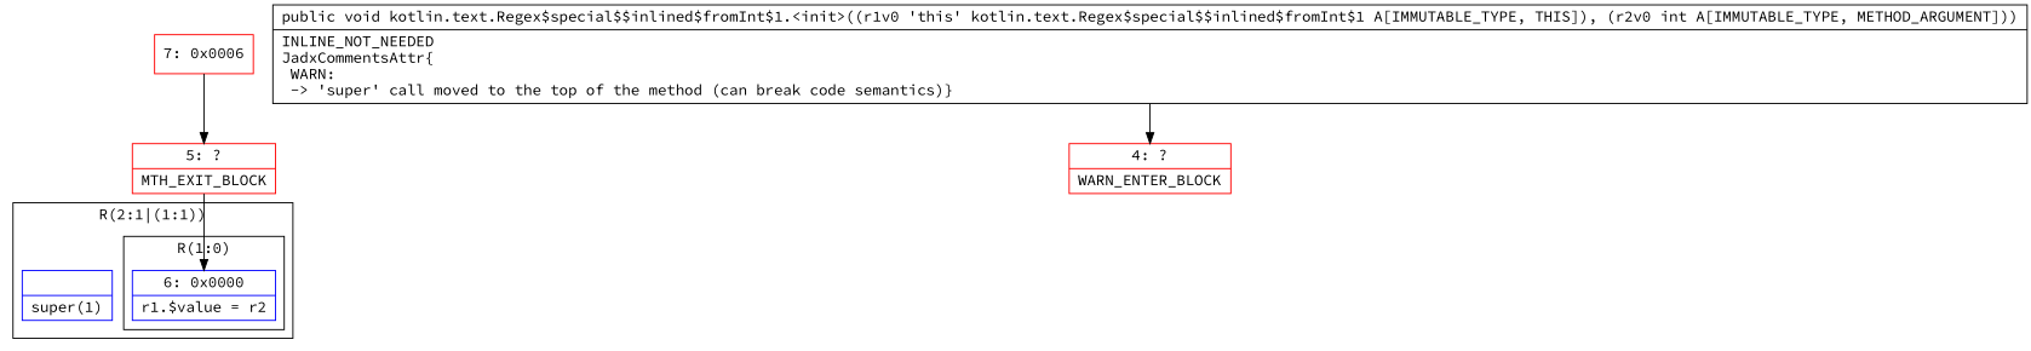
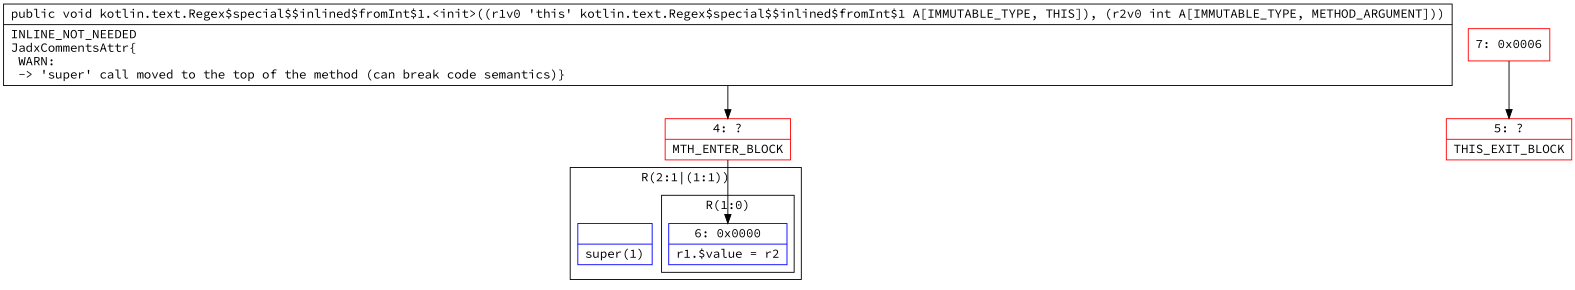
  digraph {
    fontname="Source Code Pro"
    node [color=red fontname="Source Code Pro" shape=record]
    edge [fontname="Source Code Pro"]
    n1 [color=blue label="{6\:\ 0x0000|r1.$value = r2\l}"]
    n2 [color=blue label="{|super(1)\l}"]
    n3 [label="{7\:\ 0x0006}"]
-   n4 [label="{5\:\ ?|MTH_EXIT_BLOCK\l}"]
-   n5 [label="{4\:\ ?|WARN_ENTER_BLOCK\l}"]
+   n4 [label="{5\:\ ?|THIS_EXIT_BLOCK\l}"]
+   n5 [label="{4\:\ ?|MTH_ENTER_BLOCK\l}"]
    n6 [label="{public void kotlin.text.Regex$special$$inlined$fromInt$1.\<init\>((r1v0 'this' kotlin.text.Regex$special$$inlined$fromInt$1 A[IMMUTABLE_TYPE, THIS]), (r2v0 int A[IMMUTABLE_TYPE, METHOD_ARGUMENT]))  | INLINE_NOT_NEEDED\lJadxCommentsAttr\{\l WARN: \l \-\> 'super' call moved to the top of the method (can break code semantics)\}\l}" color=""]
    subgraph cluster_1 {
      label="R(2:1|(1:1))"
      n2
      subgraph cluster_2 {
        label="R(1:0)"
        n1
      }
    }
    n3 -> n4
-   n4 -> n1
+   n5 -> n1
    n6 -> n5
  }
